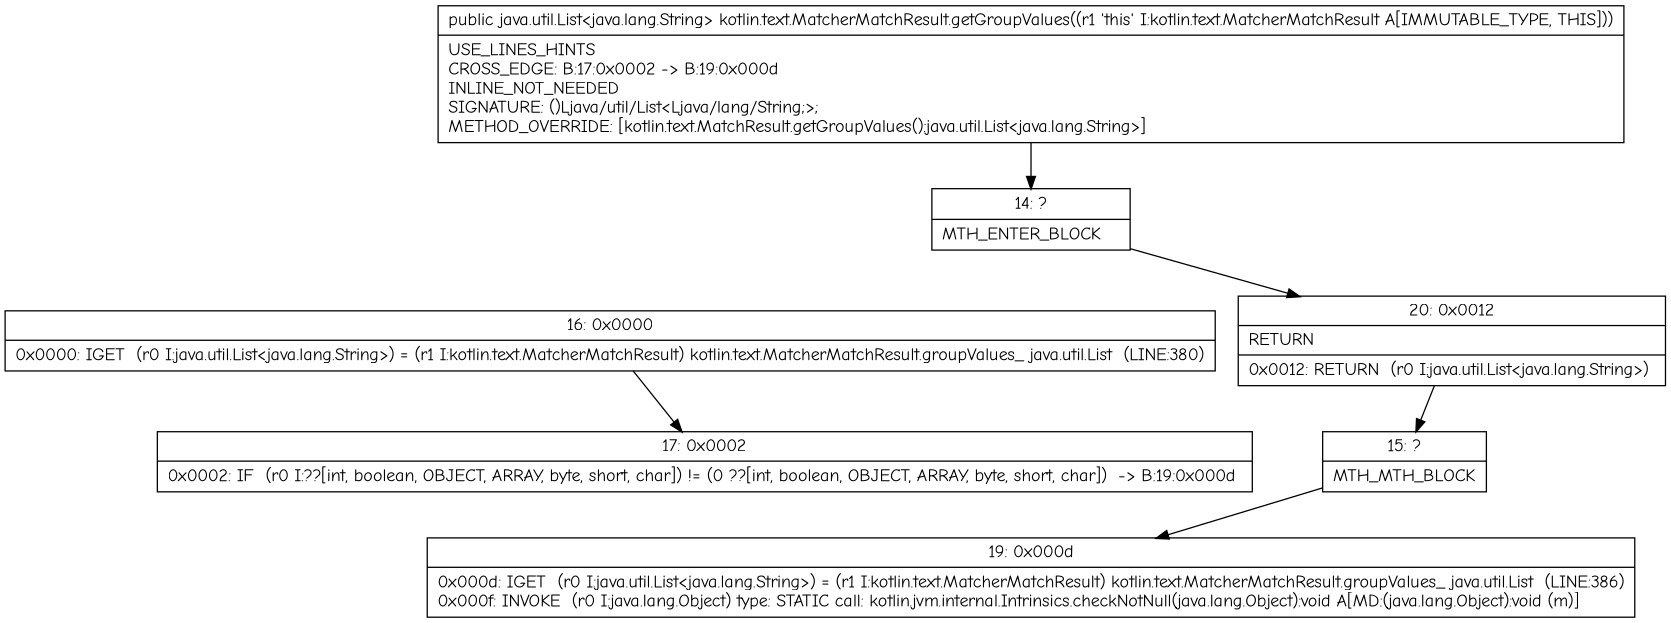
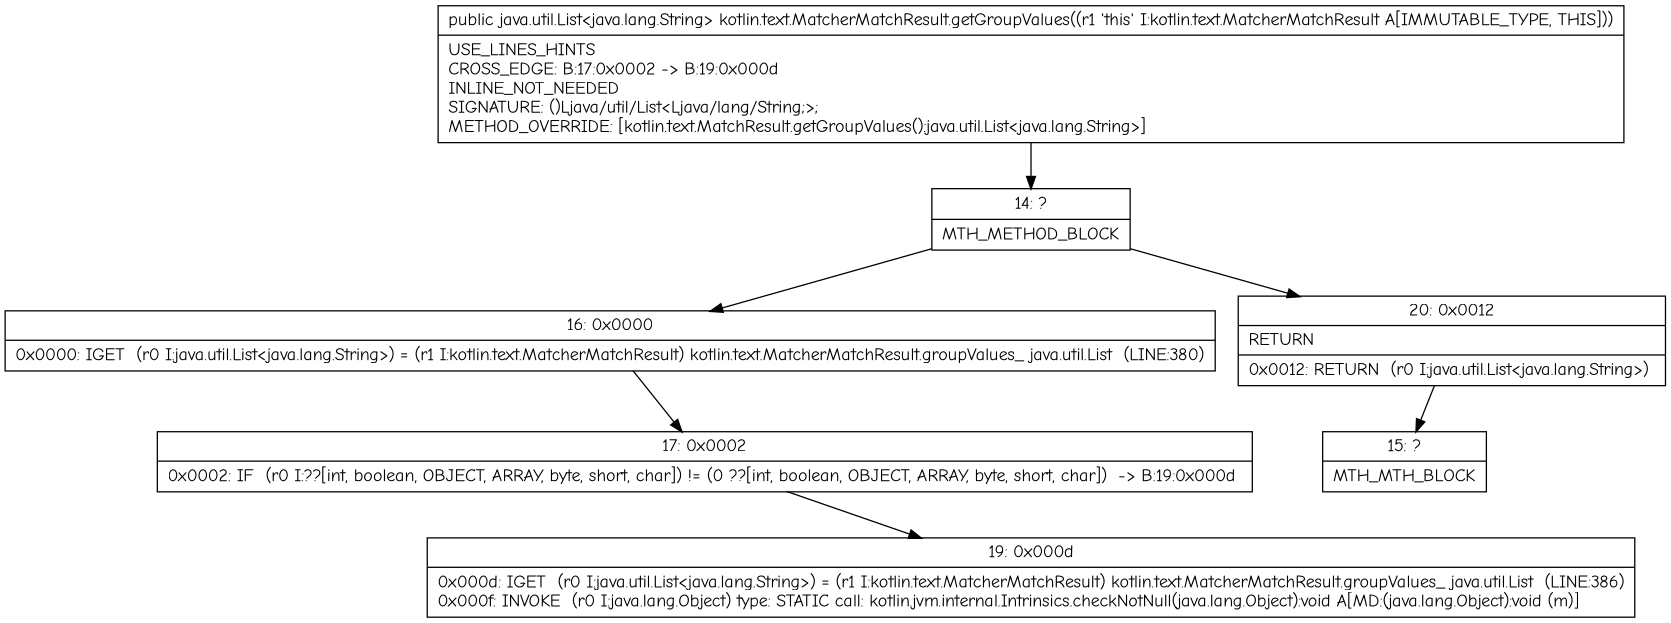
  digraph {
    fontname="Comic Neue"
    node [fontname="Comic Neue" shape=record]
    edge [fontname="Comic Neue"]
-   n1 [label="{14\:\ ?|MTH_ENTER_BLOCK\l}"]
+   n1 [label="{14\:\ ?|MTH_METHOD_BLOCK\l}"]
    n2 [label="{16\:\ 0x0000|0x0000: IGET  (r0 I:java.util.List\<java.lang.String\>) = (r1 I:kotlin.text.MatcherMatchResult) kotlin.text.MatcherMatchResult.groupValues_ java.util.List  (LINE:380)\l}"]
    n3 [label="{20\:\ 0x0012|RETURN\l|0x0012: RETURN  (r0 I:java.util.List\<java.lang.String\>) \l}"]
    n4 [label="{17\:\ 0x0002|0x0002: IF  (r0 I:??[int, boolean, OBJECT, ARRAY, byte, short, char]) != (0 ??[int, boolean, OBJECT, ARRAY, byte, short, char])  \-\> B:19:0x000d \l}"]
    n5 [label="{19\:\ 0x000d|0x000d: IGET  (r0 I:java.util.List\<java.lang.String\>) = (r1 I:kotlin.text.MatcherMatchResult) kotlin.text.MatcherMatchResult.groupValues_ java.util.List  (LINE:386)\l0x000f: INVOKE  (r0 I:java.lang.Object) type: STATIC call: kotlin.jvm.internal.Intrinsics.checkNotNull(java.lang.Object):void A[MD:(java.lang.Object):void (m)]\l}"]
    n6 [label="{15\:\ ?|MTH_MTH_BLOCK\l}"]
    n7 [label="{public java.util.List\<java.lang.String\> kotlin.text.MatcherMatchResult.getGroupValues((r1 'this' I:kotlin.text.MatcherMatchResult A[IMMUTABLE_TYPE, THIS]))  | USE_LINES_HINTS\lCROSS_EDGE: B:17:0x0002 \-\> B:19:0x000d\lINLINE_NOT_NEEDED\lSIGNATURE: ()Ljava\/util\/List\<Ljava\/lang\/String;\>;\lMETHOD_OVERRIDE: [kotlin.text.MatchResult.getGroupValues():java.util.List\<java.lang.String\>]\l}"]
+   n1 -> n2
    n1 -> n3
    n2 -> n4
    n3 -> n6
-   n6 -> n5
+   n4 -> n5
    n7 -> n1
  }
